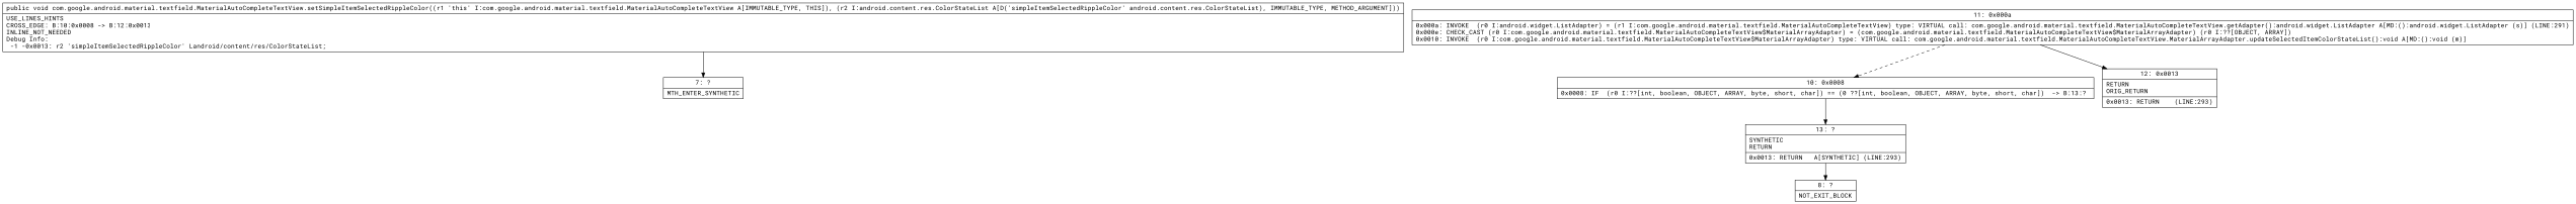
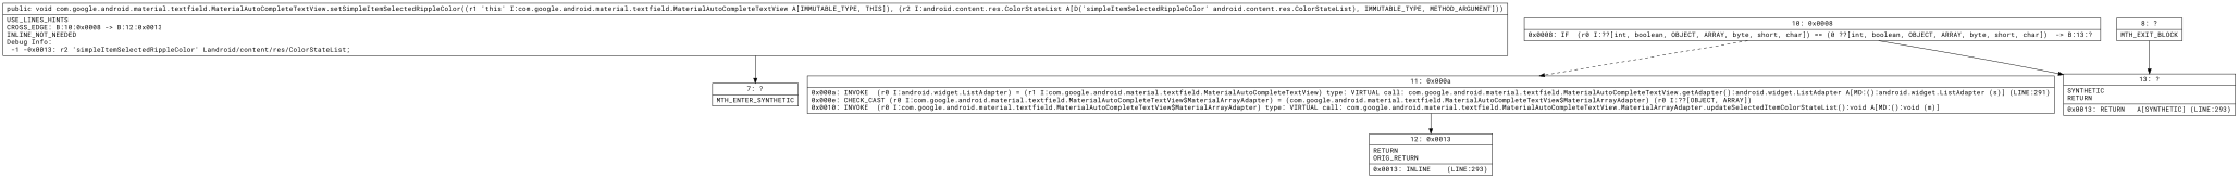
  digraph {
    fontname="Roboto Mono"
    node [fontname="Roboto Mono" shape=record]
    edge [fontname="Roboto Mono"]
    n1 [label="{7\:\ ?|MTH_ENTER_SYNTHETIC\l}"]
    n2 [label="{10\:\ 0x0008|0x0008: IF  (r0 I:??[int, boolean, OBJECT, ARRAY, byte, short, char]) == (0 ??[int, boolean, OBJECT, ARRAY, byte, short, char])  \-\> B:13:? \l}"]
    n3 [label="{11\:\ 0x000a|0x000a: INVOKE  (r0 I:android.widget.ListAdapter) = (r1 I:com.google.android.material.textfield.MaterialAutoCompleteTextView) type: VIRTUAL call: com.google.android.material.textfield.MaterialAutoCompleteTextView.getAdapter():android.widget.ListAdapter A[MD:():android.widget.ListAdapter (s)] (LINE:291)\l0x000e: CHECK_CAST (r0 I:com.google.android.material.textfield.MaterialAutoCompleteTextView$MaterialArrayAdapter) = (com.google.android.material.textfield.MaterialAutoCompleteTextView$MaterialArrayAdapter) (r0 I:??[OBJECT, ARRAY]) \l0x0010: INVOKE  (r0 I:com.google.android.material.textfield.MaterialAutoCompleteTextView$MaterialArrayAdapter) type: VIRTUAL call: com.google.android.material.textfield.MaterialAutoCompleteTextView.MaterialArrayAdapter.updateSelectedItemColorStateList():void A[MD:():void (m)]\l}"]
    n4 [label="{13\:\ ?|SYNTHETIC\lRETURN\l|0x0013: RETURN   A[SYNTHETIC] (LINE:293)\l}"]
-   n5 [label="{12\:\ 0x0013|RETURN\lORIG_RETURN\l|0x0013: RETURN    (LINE:293)\l}"]
-   n6 [label="{8\:\ ?|NOT_EXIT_BLOCK\l}"]
+   n5 [label="{12\:\ 0x0013|RETURN\lORIG_RETURN\l|0x0013: INLINE    (LINE:293)\l}"]
+   n6 [label="{8\:\ ?|MTH_EXIT_BLOCK\l}"]
    n7 [label="{public void com.google.android.material.textfield.MaterialAutoCompleteTextView.setSimpleItemSelectedRippleColor((r1 'this' I:com.google.android.material.textfield.MaterialAutoCompleteTextView A[IMMUTABLE_TYPE, THIS]), (r2 I:android.content.res.ColorStateList A[D('simpleItemSelectedRippleColor' android.content.res.ColorStateList), IMMUTABLE_TYPE, METHOD_ARGUMENT]))  | USE_LINES_HINTS\lCROSS_EDGE: B:10:0x0008 \-\> B:12:0x0013\lINLINE_NOT_NEEDED\lDebug Info:\l  \-1 \-0x0013: r2 'simpleItemSelectedRippleColor' Landroid\/content\/res\/ColorStateList;\l}"]
-   n3 -> n2 [style=dashed]
+   n2 -> n3 [style=dashed]
    n2 -> n4
    n3 -> n5
-   n4 -> n6
+   n6 -> n4
    n7 -> n1
  }
